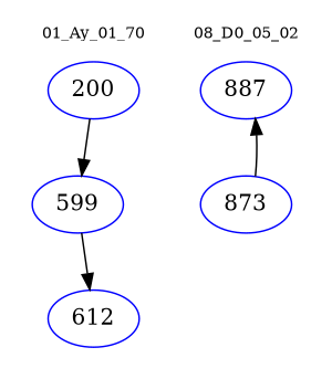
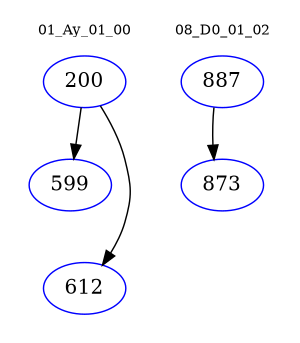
  digraph {
    node [color=blue]
    edge [color=black]
    n1 [label=200]
    n2 [label=599]
    n3 [label=612]
    n4 [label=887]
    n5 [label=873]
    subgraph cluster_1 {
      color=white
      fontsize=10
-     label="01_Ay_01_70"
+     label="01_Ay_01_00"
      n1
      n2
      n3
    }
    subgraph cluster_2 {
      color=white
      fontsize=10
-     label="08_D0_05_02"
+     label="08_D0_01_02"
      n4
      n5
    }
    n1 -> n2
-   n2 -> n3
-   n5 -> n4
+   n1 -> n3
+   n4 -> n5
  }
